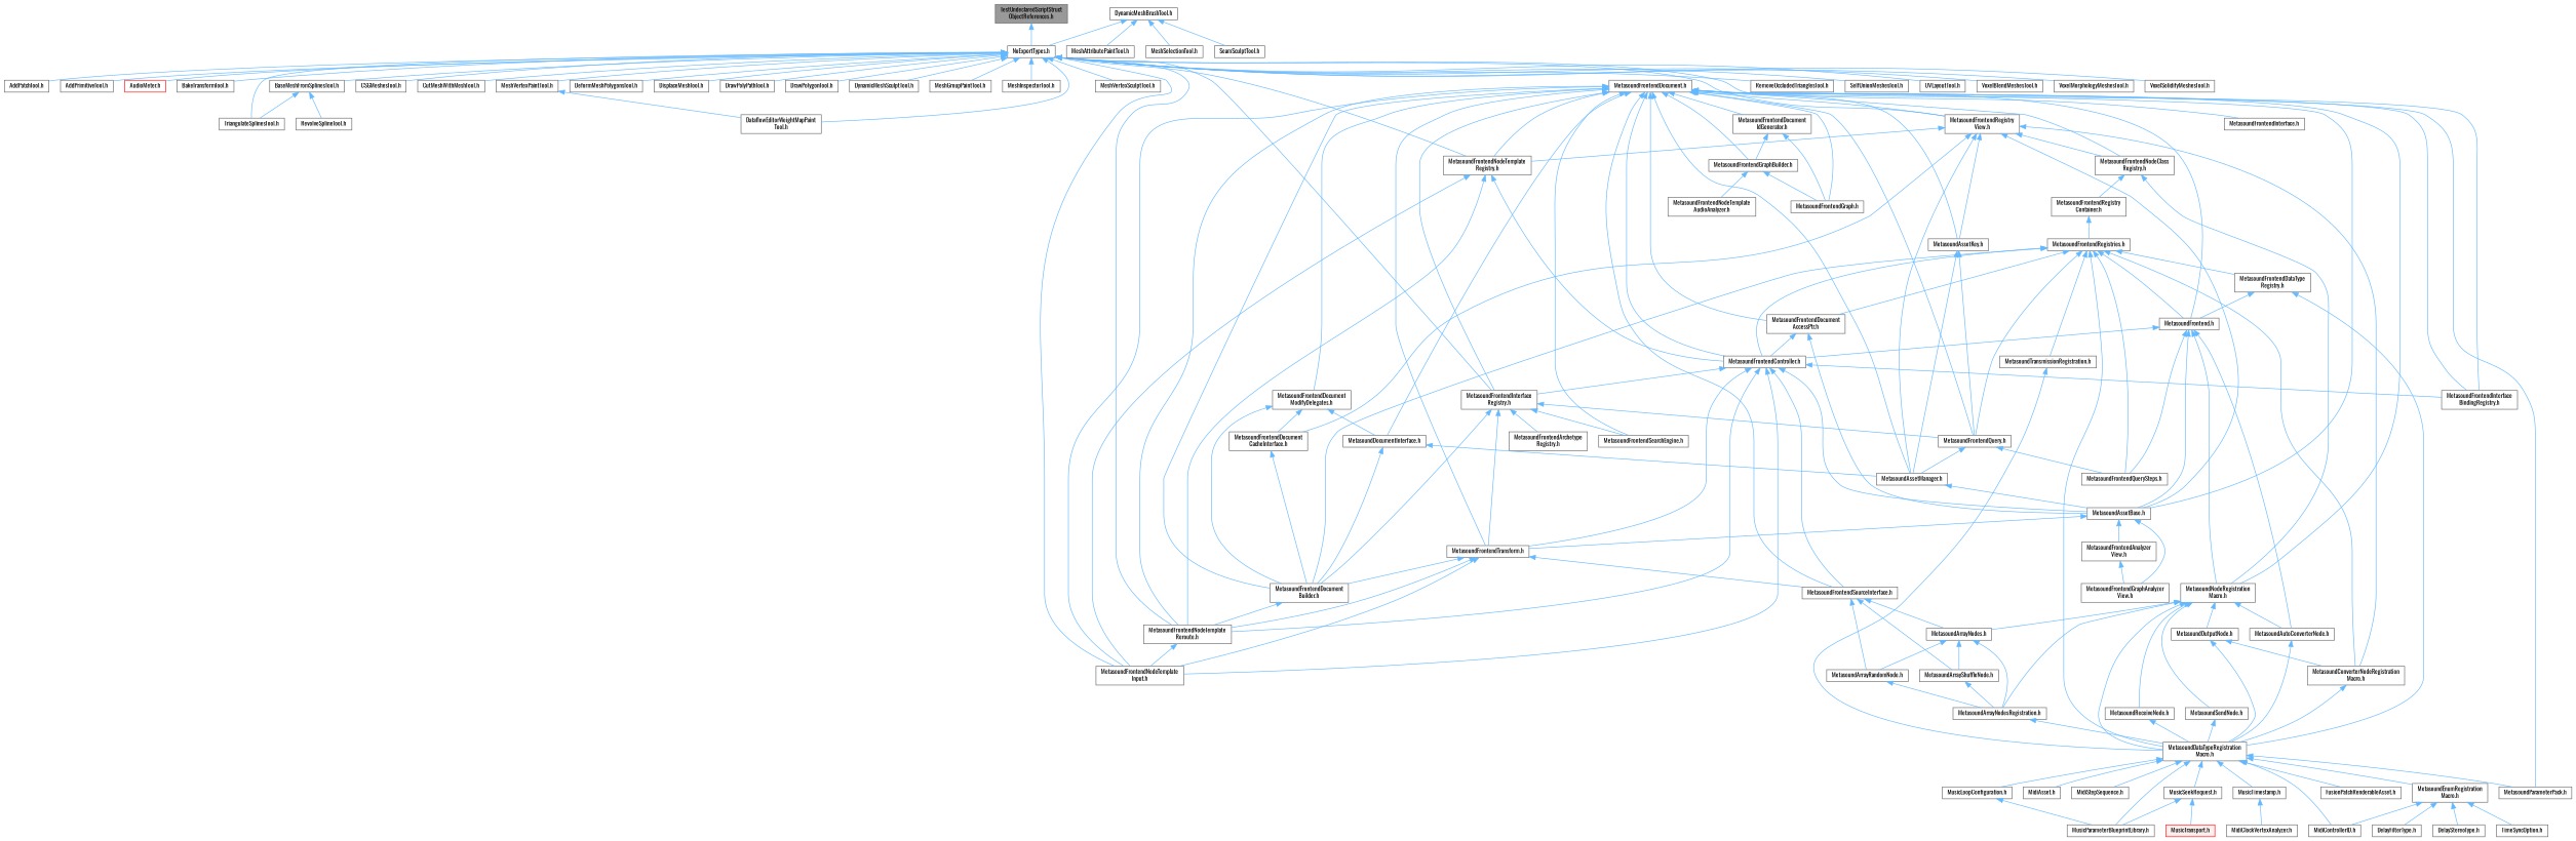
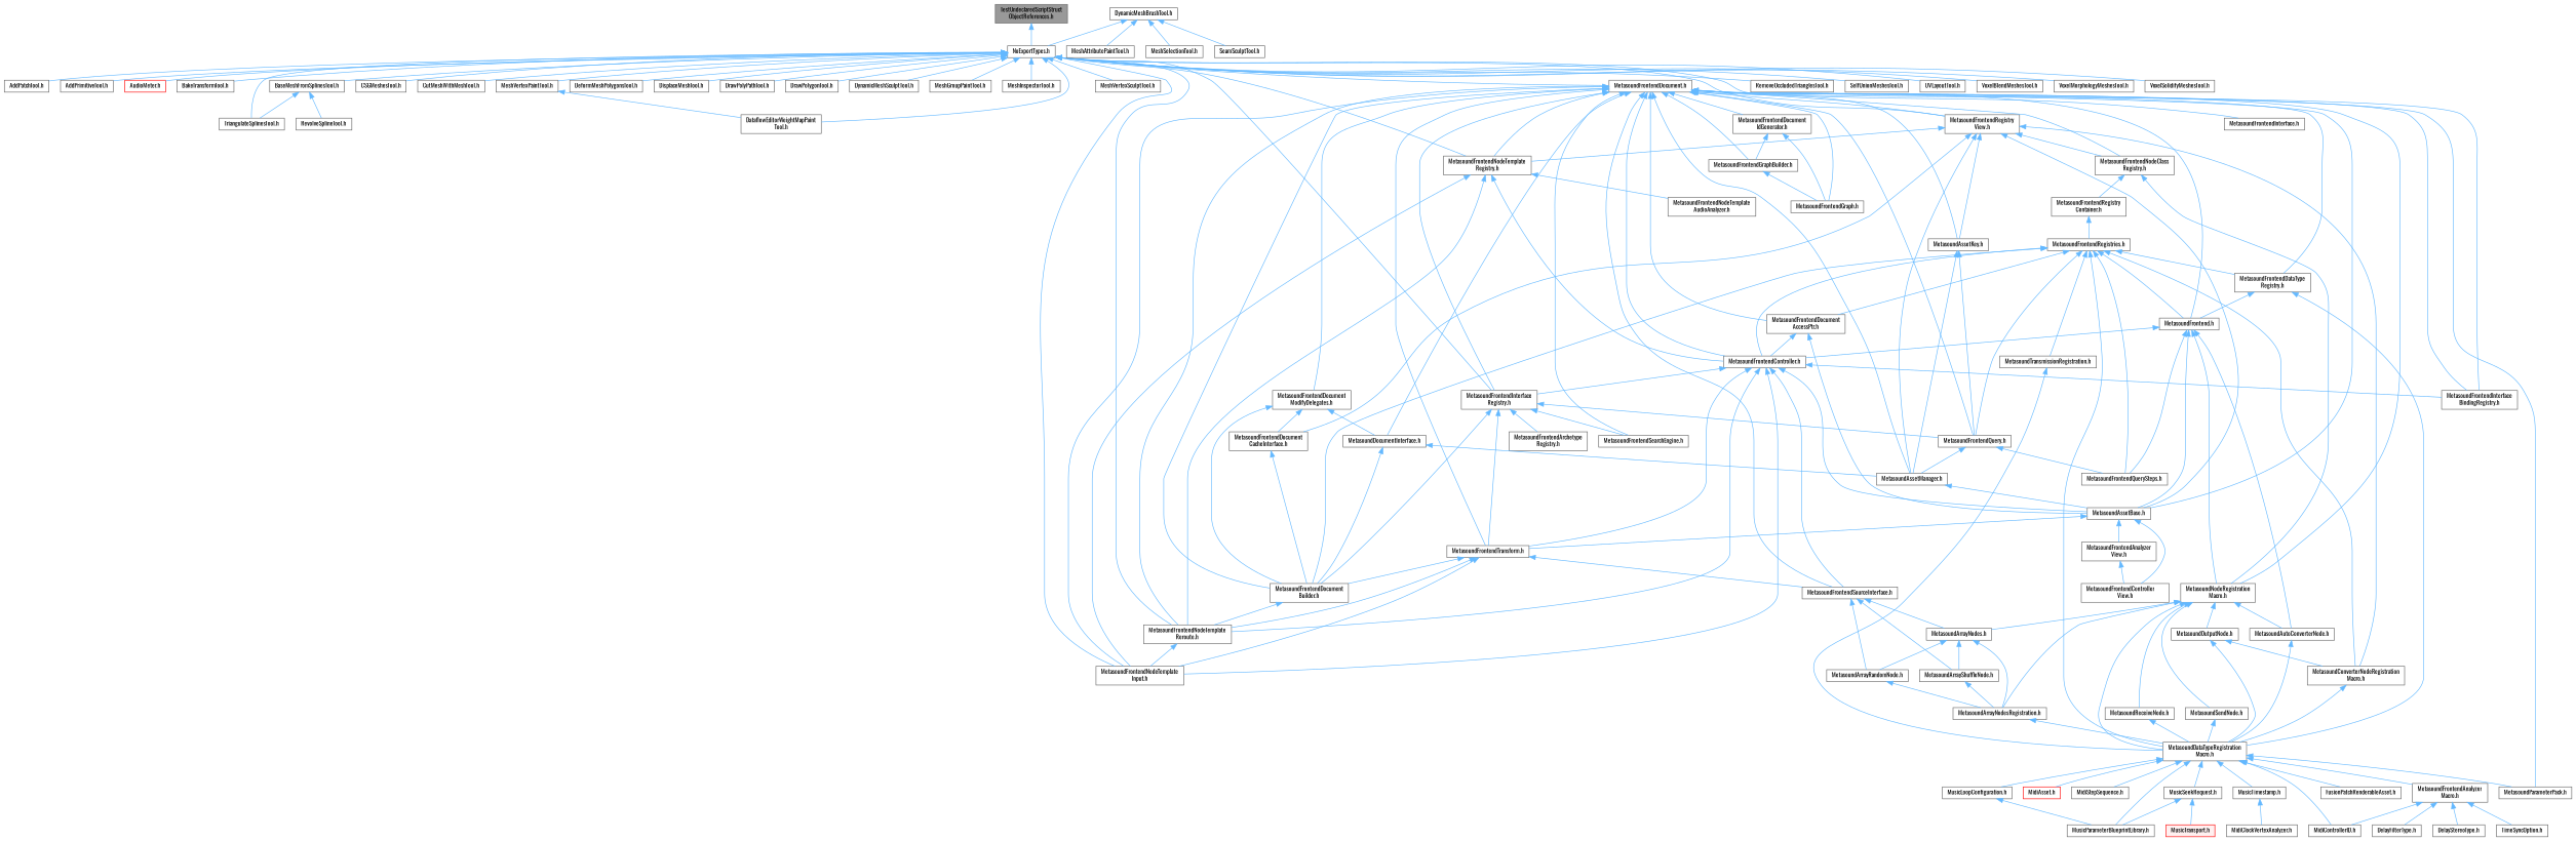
  digraph {
    fontname=Oswald
    node [color=grey40 fillcolor=white fontname=Oswald fontsize=10 shape=box style=filled]
    edge [color=steelblue1 dir=back fontname=Oswald fontsize=10 labelfontname=Helvetica labelfontsize=10 style=solid]
    n1 [color=gray40 fillcolor=grey60 fontcolor=black height=0.2 label="TestUndeclaredScriptStruct\lObjectReferences.h" width=0.4]
    n2 [height=0.2 label="NoExportTypes.h" width=0.4]
    n3 [height=0.2 label="AddPatchTool.h" width=0.4]
    n4 [height=0.2 label="AddPrimitiveTool.h" width=0.4]
    n5 [color=red height=0.2 label="AudioMeter.h" width=0.4]
    n6 [height=0.2 label="BakeTransformTool.h" width=0.4]
    n7 [height=0.2 label="BaseMeshFromSplinesTool.h" width=0.4]
    n8 [height=0.2 label="TriangulateSplinesTool.h" width=0.4]
    n9 [height=0.2 label="CSGMeshesTool.h" width=0.4]
    n10 [height=0.2 label="CutMeshWithMeshTool.h" width=0.4]
    n11 [height=0.2 label="DataflowEditorWeightMapPaint\lTool.h" width=0.4]
    n12 [height=0.2 label="DeformMeshPolygonsTool.h" width=0.4]
    n13 [height=0.2 label="DisplaceMeshTool.h" width=0.4]
    n14 [height=0.2 label="DrawPolyPathTool.h" width=0.4]
    n15 [height=0.2 label="DrawPolygonTool.h" width=0.4]
    n16 [height=0.2 label="DynamicMeshSculptTool.h" width=0.4]
    n17 [height=0.2 label="MeshGroupPaintTool.h" width=0.4]
    n18 [height=0.2 label="MeshInspectorTool.h" width=0.4]
    n19 [height=0.2 label="MeshVertexPaintTool.h" width=0.4]
    n20 [height=0.2 label="MeshVertexSculptTool.h" width=0.4]
    n21 [height=0.2 label="MetasoundFrontendDocument.h" width=0.4]
    n22 [height=0.2 label="MetasoundFrontendNodeTemplate\lReroute.h" width=0.4]
    n23 [height=0.2 label="MetasoundFrontendNodeTemplate\lInput.h" width=0.4]
    n24 [height=0.2 label="MetasoundFrontendInterface\lBindingRegistry.h" width=0.4]
    n25 [height=0.2 label="MetasoundFrontendInterface\lRegistry.h" width=0.4]
    n26 [height=0.2 label="MetasoundFrontendNodeTemplate\lRegistry.h" width=0.4]
    n27 [height=0.2 label="MetasoundFrontendRegistry\lView.h" width=0.4]
    n28 [height=0.2 label="RemoveOccludedTrianglesTool.h" width=0.4]
    n29 [height=0.2 label="SelfUnionMeshesTool.h" width=0.4]
    n30 [height=0.2 label="UVLayoutTool.h" width=0.4]
    n31 [height=0.2 label="VoxelBlendMeshesTool.h" width=0.4]
    n32 [height=0.2 label="VoxelMorphologyMeshesTool.h" width=0.4]
    n33 [height=0.2 label="VoxelSolidifyMeshesTool.h" width=0.4]
    n34 [height=0.2 label="RevolveSplineTool.h" width=0.4]
    n35 [height=0.2 label="DynamicMeshBrushTool.h" width=0.4]
    n36 [height=0.2 label="MeshAttributePaintTool.h" width=0.4]
    n37 [height=0.2 label="MeshSelectionTool.h" width=0.4]
    n38 [height=0.2 label="SeamSculptTool.h" width=0.4]
    n39 [height=0.2 label="MetasoundAssetBase.h" width=0.4]
    n40 [height=0.2 label="MetasoundFrontendTransform.h" width=0.4]
    n41 [height=0.2 label="MetasoundFrontendDocument\lBuilder.h" width=0.4]
    n42 [height=0.2 label="MetasoundFrontendSourceInterface.h" width=0.4]
    n43 [height=0.2 label="MetasoundParameterPack.h" width=0.4]
    n44 [height=0.2 label="MetasoundAssetKey.h" width=0.4]
    n45 [height=0.2 label="MetasoundAssetManager.h" width=0.4]
    n46 [height=0.2 label="MetasoundFrontendQuery.h" width=0.4]
    n47 [height=0.2 label="MetasoundDocumentInterface.h" width=0.4]
    n48 [height=0.2 label="MetasoundFrontend.h" width=0.4]
    n49 [height=0.2 label="MetasoundFrontendController.h" width=0.4]
    n50 [height=0.2 label="MetasoundFrontendSearchEngine.h" width=0.4]
    n51 [height=0.2 label="MetasoundNodeRegistration\lMacro.h" width=0.4]
    n52 [height=0.2 label="MetasoundFrontendDataType\lRegistry.h" width=0.4]
    n53 [height=0.2 label="MetasoundFrontendDocument\lAccessPtr.h" width=0.4]
    n54 [height=0.2 label="MetasoundFrontendDocument\lIdGenerator.h" width=0.4]
    n55 [height=0.2 label="MetasoundFrontendGraph.h" width=0.4]
    n56 [height=0.2 label="MetasoundFrontendGraphBuilder.h" width=0.4]
    n57 [height=0.2 label="MetasoundFrontendDocument\lModifyDelegates.h" width=0.4]
    n58 [height=0.2 label="MetasoundFrontendInterface.h" width=0.4]
    n59 [height=0.2 label="MetasoundFrontendNodeClass\lRegistry.h" width=0.4]
    n60 [height=0.2 label="MetasoundFrontendArchetype\lRegistry.h" width=0.4]
    n61 [height=0.2 label="MetasoundFrontendNodeTemplate\lAudioAnalyzer.h" width=0.4]
    n62 [height=0.2 label="MetasoundConverterNodeRegistration\lMacro.h" width=0.4]
    n63 [height=0.2 label="MetasoundFrontendDocument\lCacheInterface.h" width=0.4]
    n64 [height=0.2 label="MetasoundFrontendAnalyzer\lView.h" width=0.4]
-   n65 [height=0.2 label="MetasoundFrontendGraphAnalyzer\lView.h" width=0.4]
+   n65 [height=0.2 label="MetasoundFrontendController\lView.h" width=0.4]
    n66 [height=0.2 label="MetasoundArrayNodes.h" width=0.4]
    n67 [height=0.2 label="MetasoundArrayRandomNode.h" width=0.4]
    n68 [height=0.2 label="MetasoundArrayShuffleNode.h" width=0.4]
    n69 [height=0.2 label="MetasoundFrontendQuerySteps.h" width=0.4]
    n70 [height=0.2 label="MetasoundAutoConverterNode.h" width=0.4]
    n71 [height=0.2 label="MetasoundArrayNodesRegistration.h" width=0.4]
    n72 [height=0.2 label="MetasoundDataTypeRegistration\lMacro.h" width=0.4]
    n73 [height=0.2 label="MetasoundOutputNode.h" width=0.4]
    n74 [height=0.2 label="MetasoundReceiveNode.h" width=0.4]
    n75 [height=0.2 label="MetasoundSendNode.h" width=0.4]
    n76 [height=0.2 label="MetasoundFrontendRegistry\lContainer.h" width=0.4]
    n77 [height=0.2 label="FusionPatchRenderableAsset.h" width=0.4]
-   n78 [height=0.2 label="MetasoundEnumRegistration\lMacro.h" width=0.4]
+   n78 [height=0.2 label="MetasoundFrontendAnalyzer\lMacro.h" width=0.4]
    n79 [height=0.2 label="MidiControllerID.h" width=0.4]
-   n80 [height=0.2 label="MidiAsset.h" width=0.4]
+   n80 [color=red height=0.2 label="MidiAsset.h" width=0.4]
    n81 [height=0.2 label="MidiStepSequence.h" width=0.4]
    n82 [height=0.2 label="MusicLoopConfiguration.h" width=0.4]
    n83 [height=0.2 label="MusicParameterBlueprintLibrary.h" width=0.4]
    n84 [height=0.2 label="MusicSeekRequest.h" width=0.4]
    n85 [height=0.2 label="MusicTimestamp.h" width=0.4]
    n86 [height=0.2 label="DelayFilterType.h" width=0.4]
    n87 [height=0.2 label="DelayStereoType.h" width=0.4]
    n88 [height=0.2 label="TimeSyncOption.h" width=0.4]
    n89 [color=red fillcolor="#FFF0F0" height=0.2 label="MusicTransport.h" width=0.4]
    n90 [height=0.2 label="MidiClockVertexAnalyzer.h" width=0.4]
    n91 [height=0.2 label="MetasoundFrontendRegistries.h" width=0.4]
    n92 [height=0.2 label="MetasoundTransmissionRegistration.h" width=0.4]
    n1 -> n2
    n2 -> n3
    n2 -> n4
    n2 -> n5
    n2 -> n6
    n2 -> n7
    n2 -> n8
    n2 -> n9
    n2 -> n10
    n2 -> n11
    n2 -> n12
    n2 -> n13
    n2 -> n14
    n2 -> n15
    n2 -> n16
    n2 -> n17
    n2 -> n18
    n2 -> n19
    n2 -> n20
+   n2 -> n21
    n2 -> n22
    n2 -> n23
    n2 -> n24
    n2 -> n25
    n2 -> n26
    n2 -> n27
    n2 -> n28
    n2 -> n29
    n2 -> n30
    n2 -> n31
    n2 -> n32
    n2 -> n33
    n7 -> n8
    n7 -> n34
    n19 -> n11
    n21 -> n22
    n21 -> n23
    n21 -> n24
    n21 -> n25
    n21 -> n26
    n21 -> n27
    n21 -> n39
    n21 -> n40
    n21 -> n41
    n21 -> n42
    n21 -> n43
    n21 -> n44
    n21 -> n45
    n21 -> n46
    n21 -> n47
    n21 -> n48
    n21 -> n49
    n21 -> n50
    n21 -> n51
+   n21 -> n52
    n21 -> n53
    n21 -> n54
    n21 -> n55
    n21 -> n56
    n21 -> n57
    n21 -> n58
    n21 -> n59
    n22 -> n23
    n25 -> n40
    n25 -> n41
    n25 -> n46
    n25 -> n50
    n25 -> n60
    n26 -> n22
    n26 -> n23
    n26 -> n49
-   n56 -> n61
+   n26 -> n61
    n27 -> n26
    n27 -> n39
    n27 -> n44
    n27 -> n45
    n27 -> n59
    n27 -> n62
    n27 -> n63
    n35 -> n2
    n35 -> n36
    n35 -> n37
    n35 -> n38
    n39 -> n40
    n39 -> n64
    n39 -> n65
    n40 -> n22
    n40 -> n23
    n40 -> n41
    n40 -> n42
    n41 -> n22
    n42 -> n66
    n42 -> n67
    n42 -> n68
    n44 -> n45
    n44 -> n46
    n45 -> n39
    n46 -> n45
    n46 -> n69
    n47 -> n41
    n47 -> n45
    n48 -> n39
    n48 -> n49
    n48 -> n51
    n48 -> n69
    n48 -> n70
    n49 -> n22
    n49 -> n23
    n49 -> n24
    n49 -> n25
    n49 -> n39
    n49 -> n40
    n49 -> n42
    n51 -> n66
    n51 -> n70
    n51 -> n71
    n51 -> n72
    n51 -> n73
    n51 -> n74
    n51 -> n75
    n52 -> n48
    n52 -> n72
    n53 -> n39
    n53 -> n49
    n54 -> n55
    n54 -> n56
    n56 -> n55
    n57 -> n41
    n57 -> n47
    n57 -> n63
    n59 -> n51
    n59 -> n76
    n62 -> n72
    n63 -> n41
    n64 -> n65
    n66 -> n67
    n66 -> n68
    n66 -> n71
    n67 -> n71
    n68 -> n71
    n70 -> n72
    n71 -> n72
    n72 -> n43
    n72 -> n77
    n72 -> n78
    n72 -> n79
    n72 -> n80
    n72 -> n81
    n72 -> n82
    n72 -> n83
    n72 -> n84
    n72 -> n85
    n73 -> n62
    n73 -> n72
    n74 -> n72
    n75 -> n72
    n76 -> n91
    n78 -> n79
    n78 -> n86
    n78 -> n87
    n78 -> n88
    n82 -> n83
    n84 -> n83
    n84 -> n89
    n85 -> n90
    n91 -> n41
    n91 -> n46
    n91 -> n48
    n91 -> n49
    n91 -> n52
    n91 -> n53
    n91 -> n62
    n91 -> n69
    n91 -> n72
    n91 -> n92
    n92 -> n72
  }
